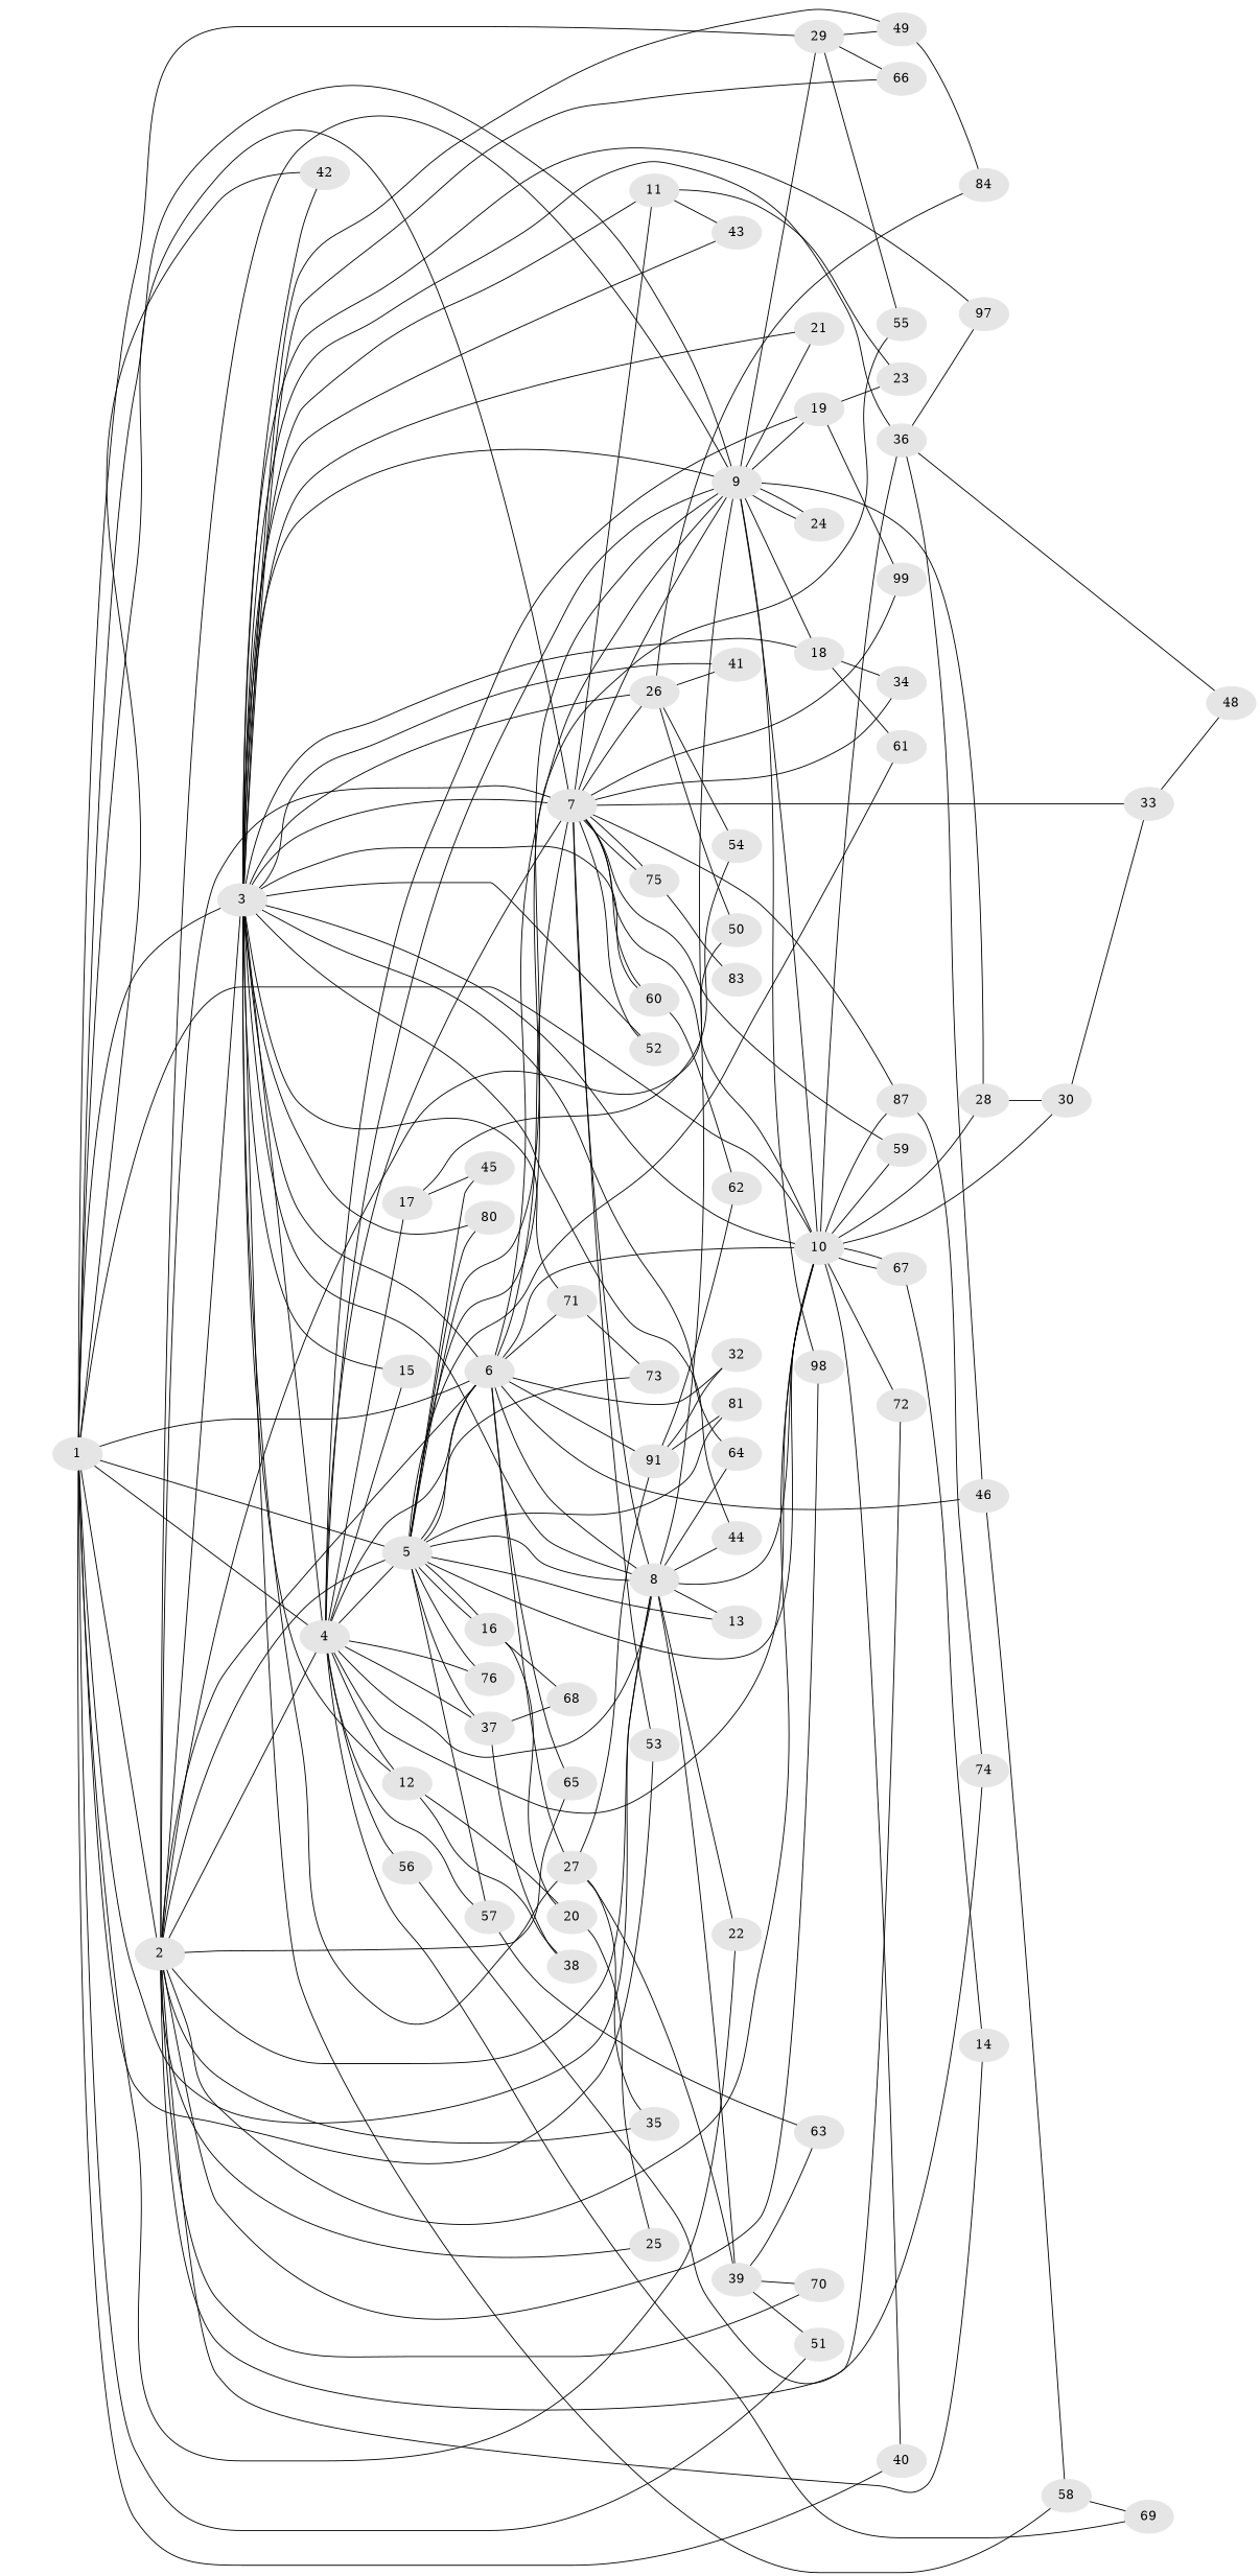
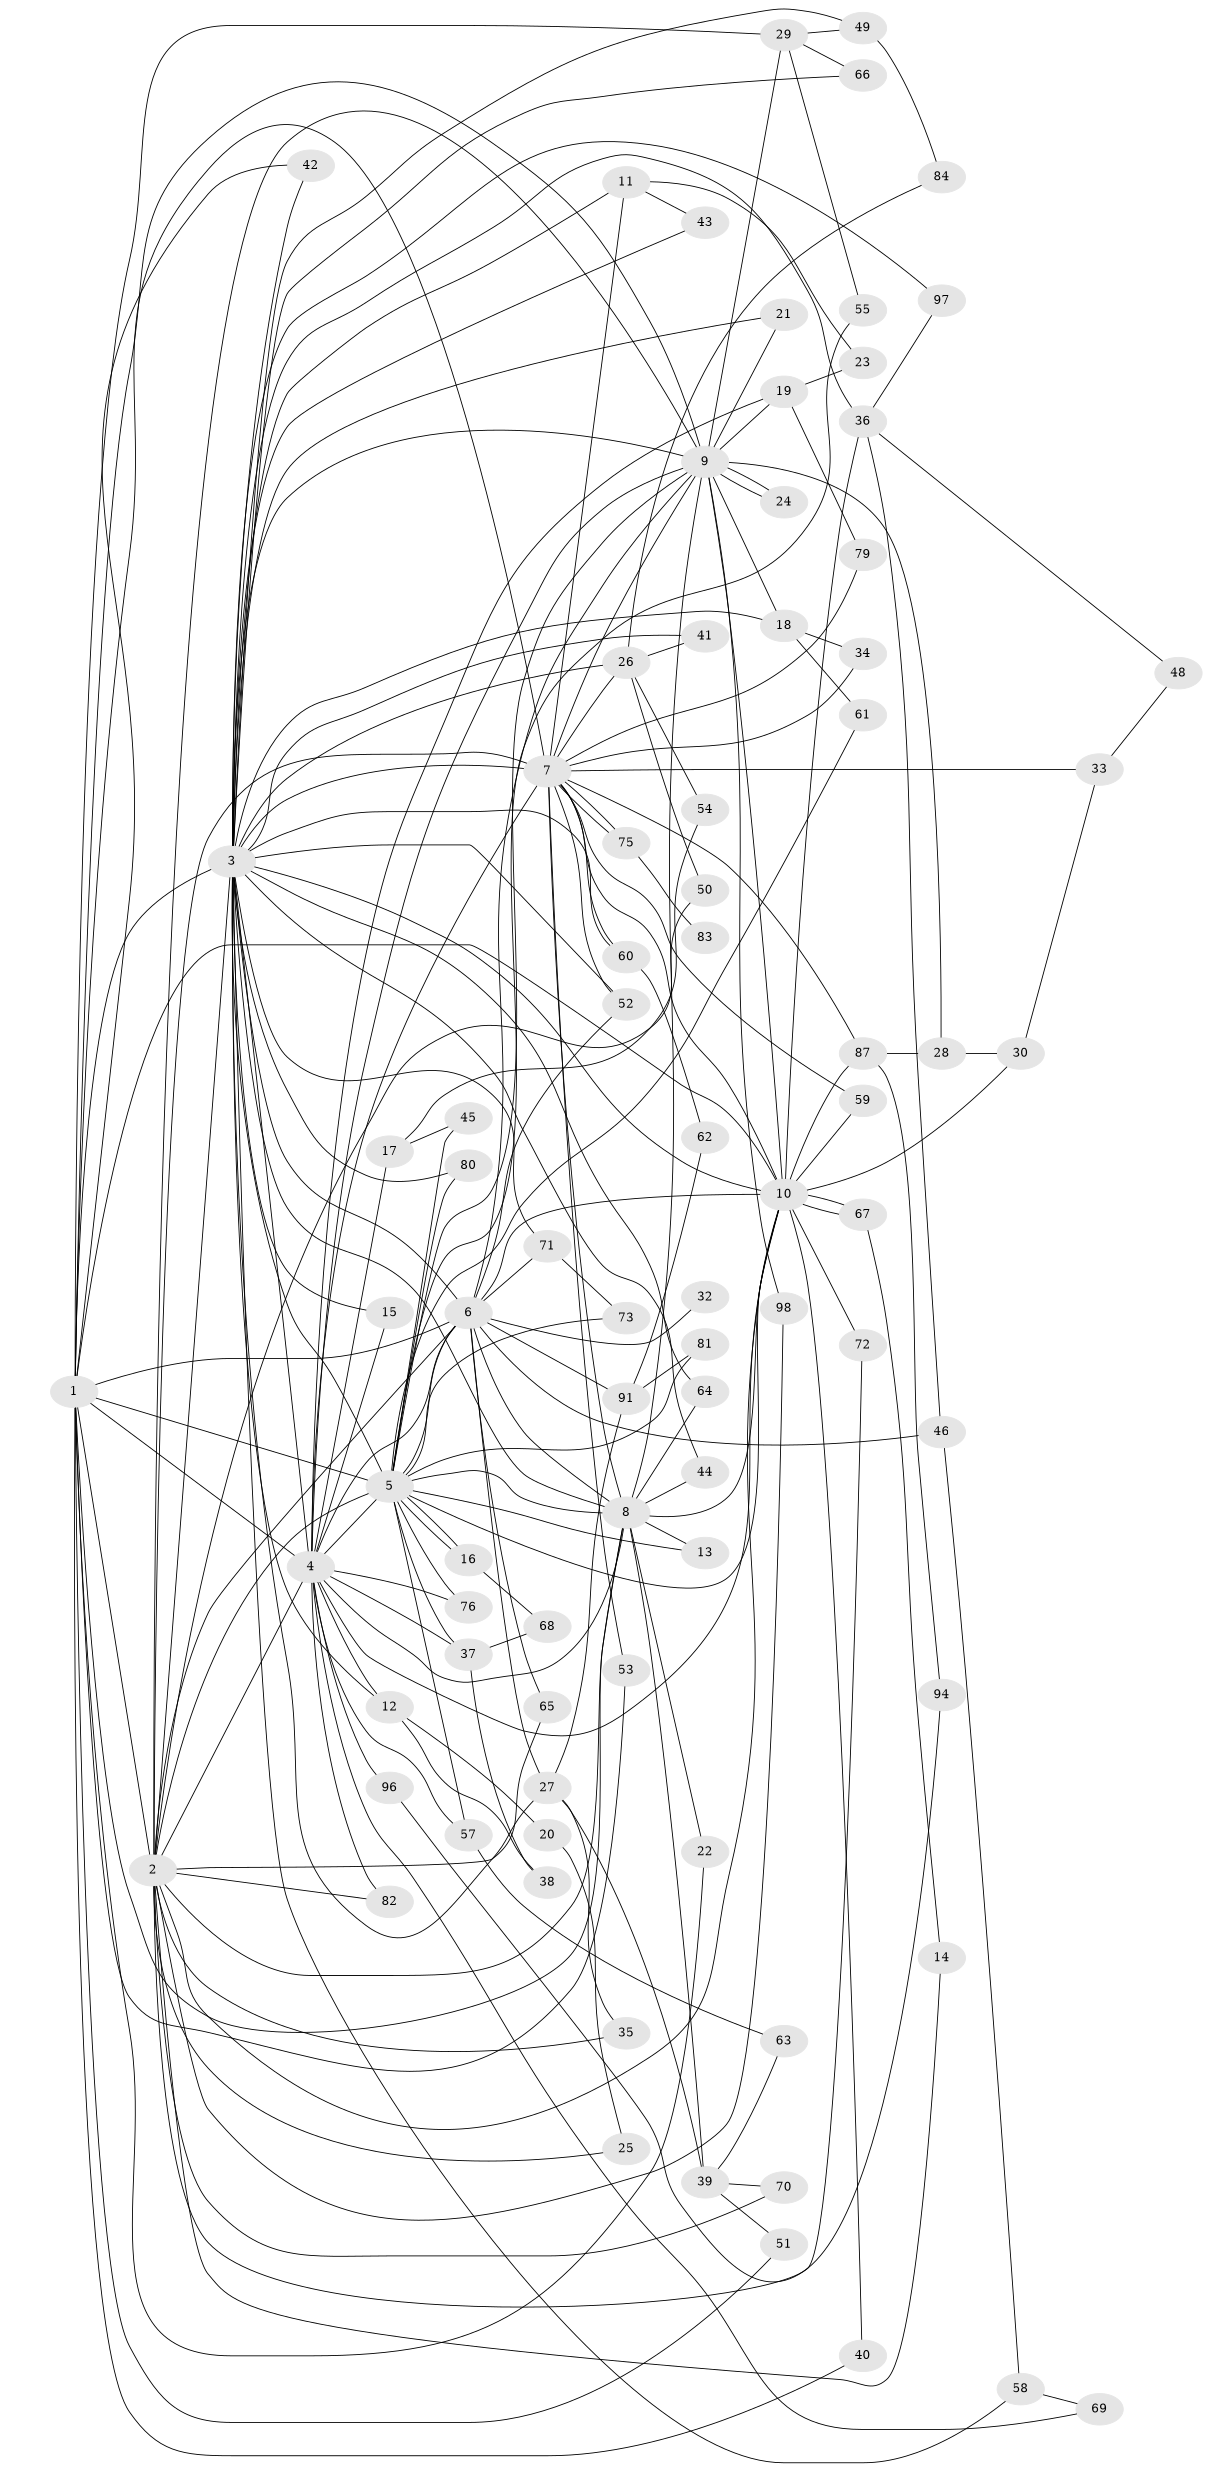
  graph {
    rankdir=LR
    node [color=gray90 style=filled]
    1
    2
    3
    4
    5
    6
    7
    8
    9
    10
    22
    29
    40
    42
    51
    53
    14
    25
    35
    50
    65
    70
    72
    n24 [label=98]
+   82
    64
    11
    12
    15
    18
    21
    26
    27
    36
    41
    43
    44
    49
    52
    58
    60
    66
    71
    n44 [label=97]
    80
    17
    19
    37
-   56
+   56 [label=96]
    57
    69
    76
    13
    16
    45
    55
    61
    73
    81
    n60 [label=91]
    32
    46
    33
    34
    n65 [label=87]
    59
    75
-   79 [label=99]
+   79
    39
    24
    28
    30
    67
    23
    38
    20
    54
    84
    48
    62
    68
-   74
+   74 [label=94]
    63
    83
    1 -- 2
    1 -- 3
    1 -- 4
    1 -- 5
    1 -- 6
    1 -- 7
    1 -- 8
    1 -- 9
    1 -- 10
    1 -- 22
    1 -- 29
    1 -- 40
    1 -- 42
    1 -- 51
    1 -- 53
    2 -- 3
    2 -- 4
    2 -- 5
    2 -- 6
    2 -- 7
    2 -- 8
    2 -- 9
    2 -- 10
    2 -- 14
    2 -- 25
    2 -- 35
    2 -- 50
    2 -- 65
    2 -- 70
    2 -- 72
    2 -- n24
+   2 -- 82
    3 -- 4
+   3 -- 5
    3 -- 6
    3 -- 7
    3 -- 8
    3 -- 9
    3 -- 10
    3 -- 42
    3 -- 64
    3 -- 11
    3 -- 12
    3 -- 15
    3 -- 18
    3 -- 21
    3 -- 26
    3 -- 27
    3 -- 36
    3 -- 41
    3 -- 43
    3 -- 44
    3 -- 49
    3 -- 52
    3 -- 58
    3 -- 60
    3 -- 66
    3 -- 71
    3 -- n44
    3 -- 80
    4 -- 5
    4 -- 6
    4 -- 7
    4 -- 8
    4 -- 9
    4 -- 10
+   4 -- 82
    4 -- 12
    4 -- 15
    4 -- 17
    4 -- 19
    4 -- 37
    4 -- 56
    4 -- 57
    4 -- 69
    4 -- 76
    5 -- 6
    5 -- 8
    5 -- 9
    5 -- 10
    5 -- 80
    5 -- 37
    5 -- 57
    5 -- 76
    5 -- 13
    5 -- 16
    5 -- 16
    5 -- 45
    5 -- 55
    5 -- 61
    5 -- 73
    5 -- 81
-   6 -- 7
+   6 -- 52
    6 -- 8
    6 -- 9
    6 -- 10
    6 -- 65
    6 -- 27
    6 -- 71
    6 -- n60
    6 -- 32
    6 -- 46
    7 -- 8
    7 -- 9
    7 -- 10
    7 -- 53
    7 -- 11
    7 -- 26
    7 -- 52
    7 -- 60
    7 -- 33
    7 -- 34
    7 -- n65
    7 -- 59
    7 -- 75
    7 -- 75
    7 -- 79
    8 -- 9
    8 -- 10
    8 -- 22
    8 -- 64
    8 -- 44
    8 -- 13
    8 -- 39
    9 -- 10
    9 -- 29
    9 -- n24
    9 -- 18
    9 -- 21
    9 -- 19
    9 -- 24
    9 -- 24
    9 -- 28
    10 -- 40
    10 -- 72
    10 -- 36
    10 -- n65
    10 -- 59
-   10 -- 28
+   n65 -- 28
    10 -- 30
    10 -- 67
    10 -- 67
    29 -- 49
    29 -- 66
    29 -- 55
    11 -- 43
    11 -- 23
    12 -- 38
    12 -- 20
    18 -- 61
    18 -- 34
    26 -- 50
    26 -- 41
    26 -- 54
    26 -- 84
    27 -- 35
    27 -- n60
    27 -- 39
    36 -- n44
    36 -- 46
    36 -- 48
    49 -- 84
    58 -- 69
    60 -- 62
    71 -- 73
    17 -- 45
    17 -- 54
    19 -- 79
    19 -- 23
    37 -- 38
    37 -- 68
    56 -- 74
    57 -- 63
-   16 -- 20
    16 -- 68
    n60 -- 81
-   n60 -- 32
    n60 -- 62
    46 -- 58
    33 -- 48
    n65 -- 74
    75 -- 83
    39 -- 51
    39 -- 70
    39 -- 63
    28 -- 30
    30 -- 33
    67 -- 14
    20 -- 25
  }
